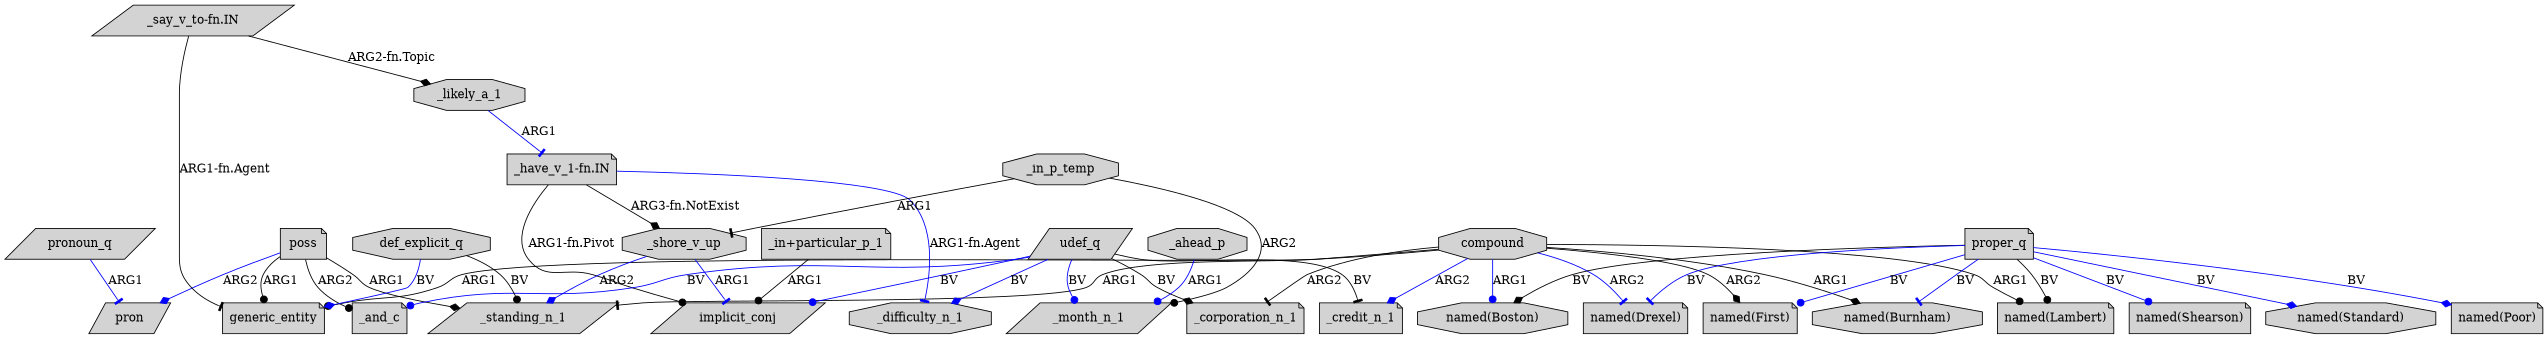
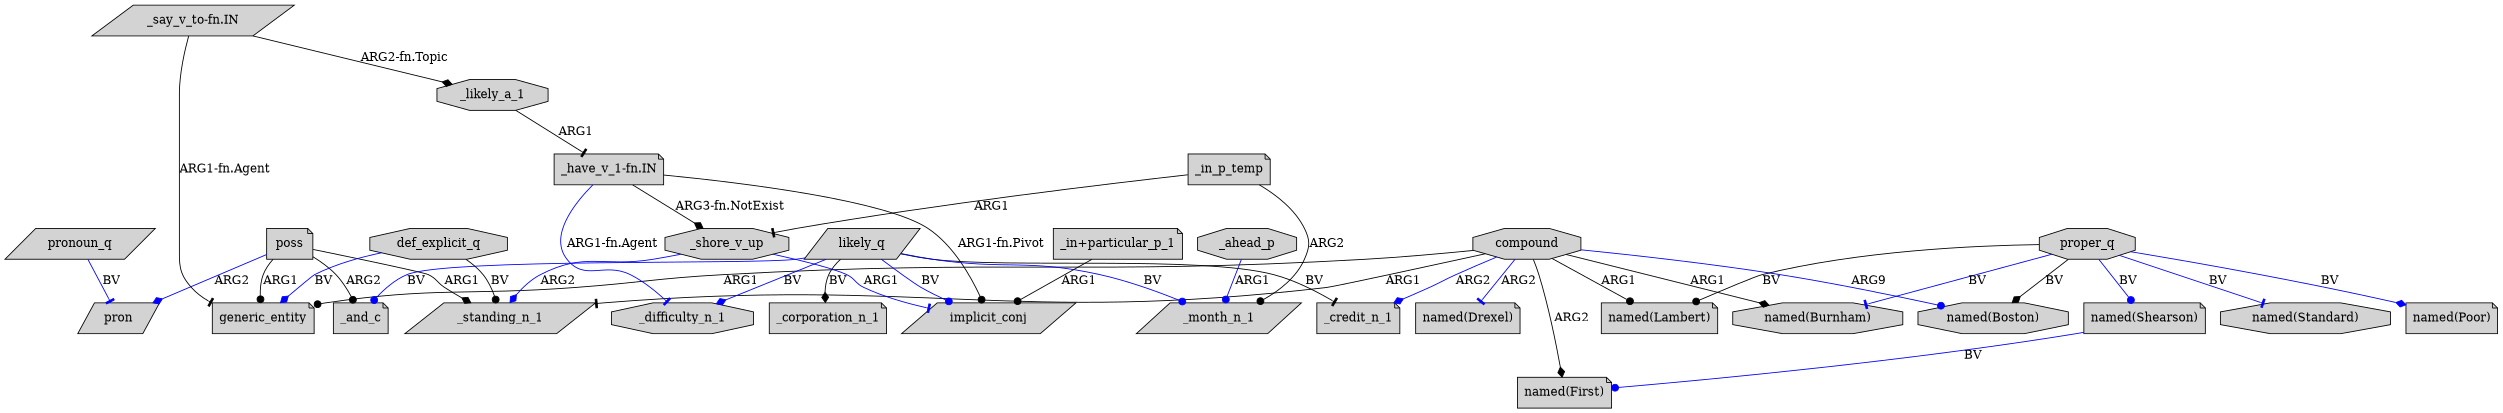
  digraph {
    node [shape=note style=filled]
    edge [arrowhead=dot color=black]
    compound [shape=octagon]
    generic_entity
    "named(Boston)" [shape=octagon]
    _credit_n_1
    _standing_n_1 [shape=parallelogram]
    "named(Lambert)"
    "named(Drexel)"
    _corporation_n_1
    "named(First)"
    "named(Burnham)" [shape=octagon]
-   proper_q
+   proper_q [shape=octagon]
    "named(Shearson)"
    "named(Standard)" [shape=octagon]
    "named(Poor)"
    poss
    _and_c
    pron [shape=parallelogram]
    "_say_v_to-fn.IN" [shape=parallelogram]
    _likely_a_1 [shape=octagon]
    "_have_v_1-fn.IN"
-   udef_q [shape=parallelogram]
+   udef_q [shape=parallelogram label=likely_q]
    _month_n_1 [shape=parallelogram]
    _difficulty_n_1 [shape=octagon]
    implicit_conj [shape=parallelogram]
    _shore_v_up [shape=octagon]
    _ahead_p [shape=octagon]
-   _in_p_temp [shape=octagon]
+   _in_p_temp
    def_explicit_q [shape=octagon]
    "_in+particular_p_1"
    pronoun_q [shape=parallelogram]
    compound -> generic_entity [label=ARG1]
-   compound -> "named(Boston)" [color=blue label=ARG1]
+   compound -> "named(Boston)" [color=blue label=ARG9]
    compound -> _credit_n_1 [arrowhead=diamond color=blue label=ARG2]
    compound -> _standing_n_1 [arrowhead=tee label=ARG1]
    compound -> "named(Lambert)" [label=ARG1]
    compound -> "named(Drexel)" [arrowhead=tee color=blue label=ARG2]
-   compound -> _corporation_n_1 [arrowhead=tee label=ARG2]
    compound -> "named(First)" [arrowhead=diamond label=ARG2]
    compound -> "named(Burnham)" [arrowhead=diamond label=ARG1]
    proper_q -> "named(Boston)" [arrowhead=diamond label=BV]
    proper_q -> "named(Lambert)" [label=BV]
-   proper_q -> "named(Drexel)" [arrowhead=tee color=blue label=BV]
-   proper_q -> "named(First)" [color=blue label=BV]
+   "named(Shearson)" -> "named(First)" [color=blue label=BV]
    proper_q -> "named(Burnham)" [arrowhead=tee color=blue label=BV]
    proper_q -> "named(Shearson)" [color=blue label=BV]
-   proper_q -> "named(Standard)" [arrowhead=diamond color=blue label=BV]
+   proper_q -> "named(Standard)" [arrowhead=tee color=blue label=BV]
    proper_q -> "named(Poor)" [arrowhead=diamond color=blue label=BV]
    poss -> generic_entity [label=ARG1]
    poss -> _standing_n_1 [arrowhead=diamond label=ARG1]
    poss -> _and_c [label=ARG2]
    poss -> pron [arrowhead=diamond color=blue label=ARG2]
    "_say_v_to-fn.IN" -> generic_entity [arrowhead=tee label="ARG1-fn.Agent"]
    "_say_v_to-fn.IN" -> _likely_a_1 [arrowhead=diamond label="ARG2-fn.Topic"]
-   _likely_a_1 -> "_have_v_1-fn.IN" [arrowhead=tee color=blue label=ARG1]
+   _likely_a_1 -> "_have_v_1-fn.IN" [arrowhead=tee label=ARG1]
    "_have_v_1-fn.IN" -> _difficulty_n_1 [arrowhead=tee color=blue label="ARG1-fn.Agent"]
    "_have_v_1-fn.IN" -> implicit_conj [label="ARG1-fn.Pivot"]
    "_have_v_1-fn.IN" -> _shore_v_up [arrowhead=diamond label="ARG3-fn.NotExist"]
    udef_q -> _credit_n_1 [arrowhead=tee label=BV]
    udef_q -> _corporation_n_1 [arrowhead=diamond label=BV]
    udef_q -> _and_c [color=blue label=BV]
    udef_q -> _month_n_1 [color=blue label=BV]
    udef_q -> _difficulty_n_1 [arrowhead=diamond color=blue label=BV]
    udef_q -> implicit_conj [color=blue label=BV]
    _shore_v_up -> _standing_n_1 [arrowhead=diamond color=blue label=ARG2]
    _shore_v_up -> implicit_conj [arrowhead=tee color=blue label=ARG1]
    _ahead_p -> _month_n_1 [color=blue label=ARG1]
    _in_p_temp -> _month_n_1 [label=ARG2]
    _in_p_temp -> _shore_v_up [arrowhead=tee label=ARG1]
    def_explicit_q -> generic_entity [arrowhead=diamond color=blue label=BV]
    def_explicit_q -> _standing_n_1 [label=BV]
    "_in+particular_p_1" -> implicit_conj [label=ARG1]
-   pronoun_q -> pron [arrowhead=tee color=blue label=ARG1]
+   pronoun_q -> pron [arrowhead=tee color=blue label=BV]
  }
